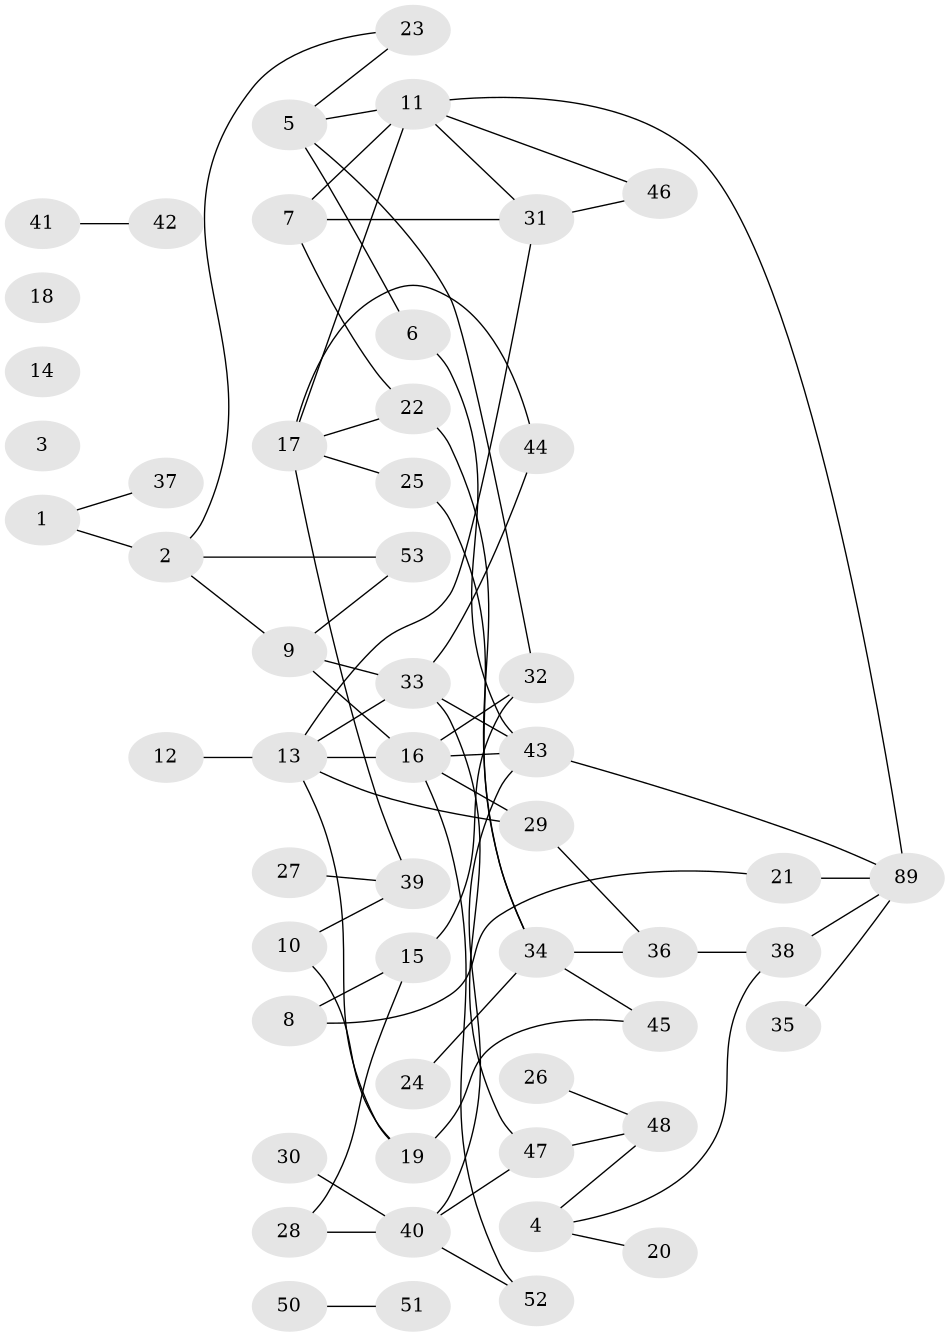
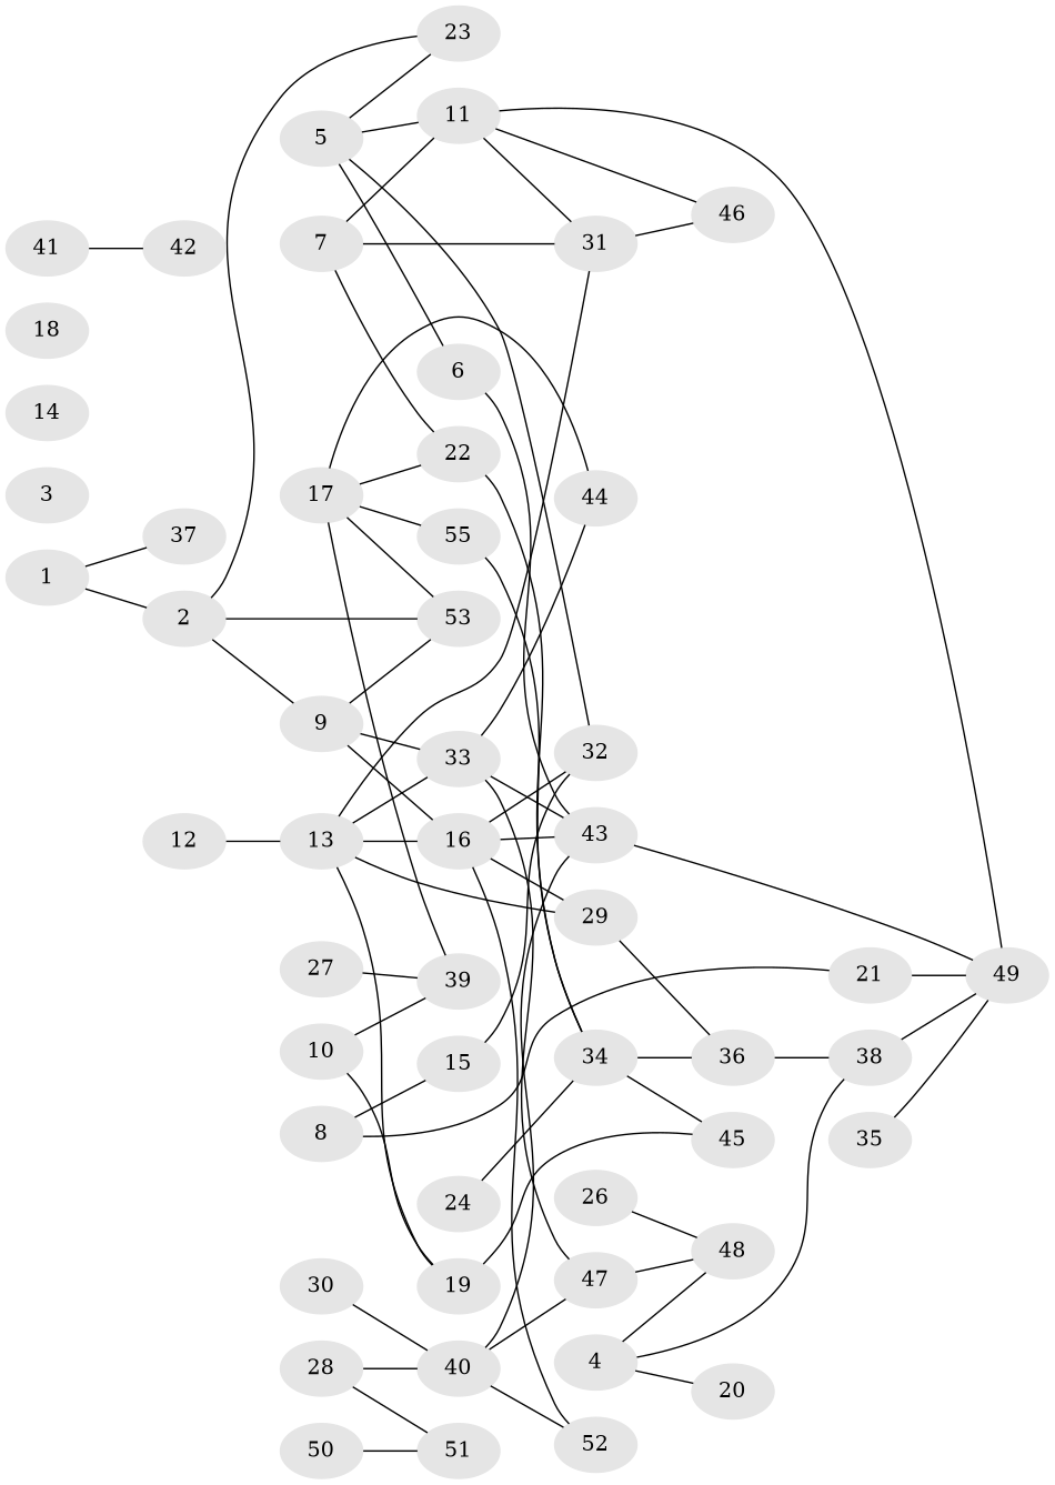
  graph {
    rankdir=LR
    node [color=gray90 style=filled]
    1
    2
    37
    9
    23
    53
    16
    33
    3
    4
    20
    38
    48
-   49 [label=89]
+   49
    5
    6
    11
    32
    43
    31
    46
    7
    22
    34
    8
    15
    21
    29
    52
    44
    47
    10
    19
    39
    45
    12
    13
    36
    14
    17
-   25
+   25 [label=55]
    18
    24
    26
    27
    28
    40
    51
    30
    35
    41
    42
    50
    1 -- 2
    1 -- 37
    2 -- 9
    2 -- 23
    2 -- 53
    9 -- 53
    9 -- 16
    9 -- 33
    16 -- 32
    16 -- 43
    16 -- 29
    16 -- 52
    33 -- 43
    33 -- 44
    33 -- 47
    4 -- 20
    4 -- 38
    4 -- 48
    38 -- 49
    5 -- 23
    5 -- 6
    5 -- 11
    5 -- 32
    6 -- 43
    11 -- 49
    11 -- 31
    11 -- 46
    43 -- 49
    31 -- 46
    7 -- 11
    7 -- 31
    7 -- 22
    22 -- 34
    34 -- 45
    34 -- 36
    8 -- 15
    8 -- 21
    15 -- 32
    21 -- 49
    29 -- 36
    47 -- 48
    10 -- 19
    10 -- 39
    19 -- 45
    12 -- 13
    13 -- 16
    13 -- 33
    13 -- 31
    13 -- 29
    13 -- 19
    36 -- 38
-   17 -- 11
+   17 -- 53
    17 -- 22
    17 -- 44
    17 -- 39
    17 -- 25
    25 -- 34
    24 -- 34
    26 -- 48
    27 -- 39
    28 -- 40
-   28 -- 15
+   28 -- 51
    40 -- 43
    40 -- 52
    40 -- 47
    30 -- 40
    35 -- 49
    41 -- 42
    50 -- 51
  }
